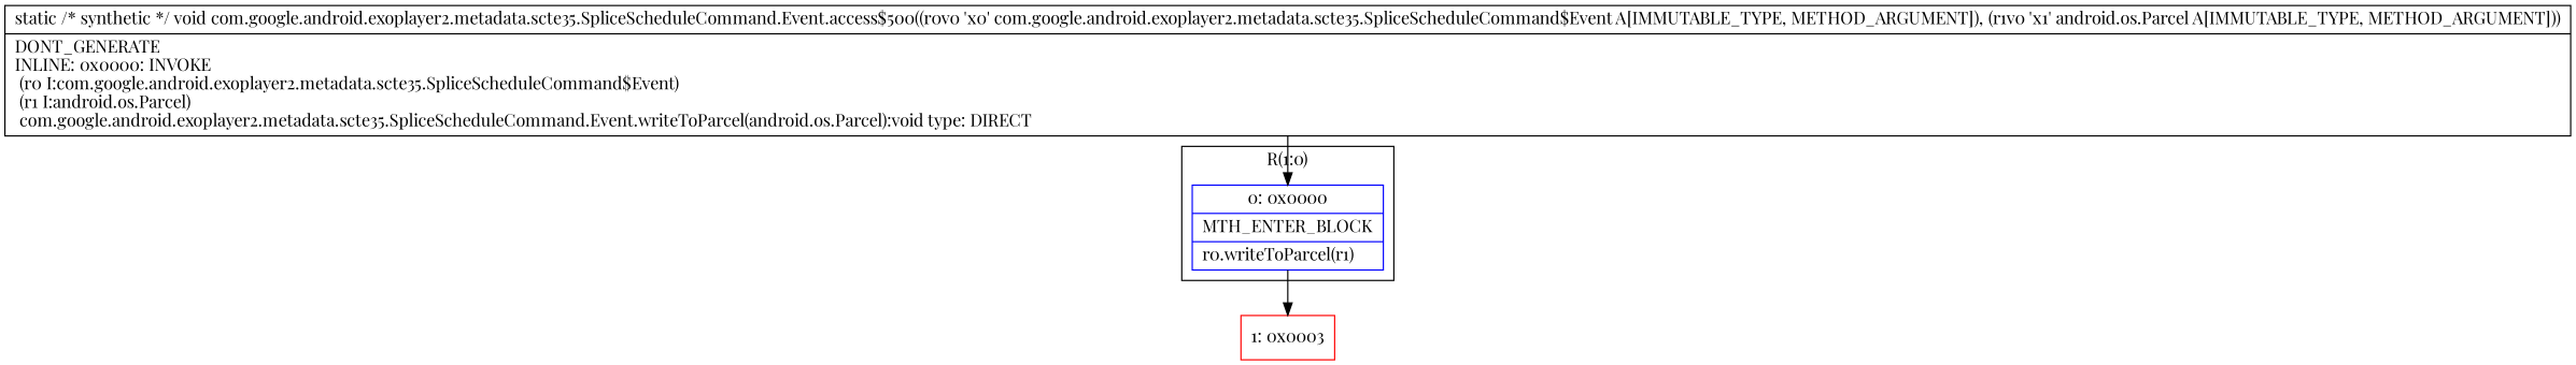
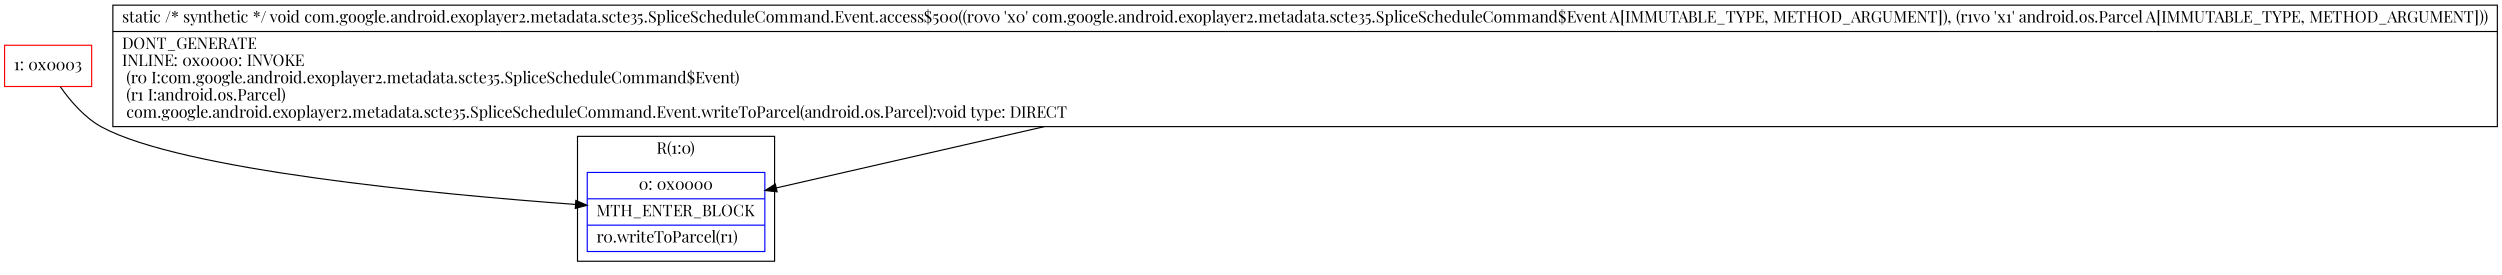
  digraph {
    fontname="Playfair Display"
    node [shape=record fontname="Playfair Display"]
    edge [fontname="Playfair Display"]
    n1 [color=blue label="{0\:\ 0x0000|MTH_ENTER_BLOCK\l|r0.writeToParcel(r1)\l}"]
    n2 [color=red label="{1\:\ 0x0003}"]
    n3 [label="{static \/* synthetic *\/ void com.google.android.exoplayer2.metadata.scte35.SpliceScheduleCommand.Event.access$500((r0v0 'x0' com.google.android.exoplayer2.metadata.scte35.SpliceScheduleCommand$Event A[IMMUTABLE_TYPE, METHOD_ARGUMENT]), (r1v0 'x1' android.os.Parcel A[IMMUTABLE_TYPE, METHOD_ARGUMENT]))  | DONT_GENERATE\lINLINE: 0x0000: INVOKE  \l  (r0 I:com.google.android.exoplayer2.metadata.scte35.SpliceScheduleCommand$Event)\l  (r1 I:android.os.Parcel)\l com.google.android.exoplayer2.metadata.scte35.SpliceScheduleCommand.Event.writeToParcel(android.os.Parcel):void type: DIRECT\l}"]
    subgraph cluster_1 {
      label="R(1:0)"
      n1
    }
-   n1 -> n2
+   n2 -> n1
    n3 -> n1
  }
